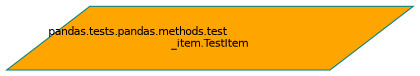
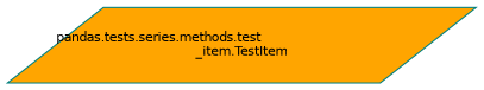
  digraph {
    rankdir=TB
-   n1 [color=teal fillcolor=orange fontname=Helvetica fontsize=10 height=0.2 label="pandas.tests.pandas.methods.test\l_item.TestItem" shape=parallelogram style=filled width=0.4]
+   n1 [color=teal fillcolor=orange fontname=Helvetica fontsize=10 height=0.2 label="pandas.tests.series.methods.test\l_item.TestItem" shape=parallelogram style=filled width=0.4]
  }
